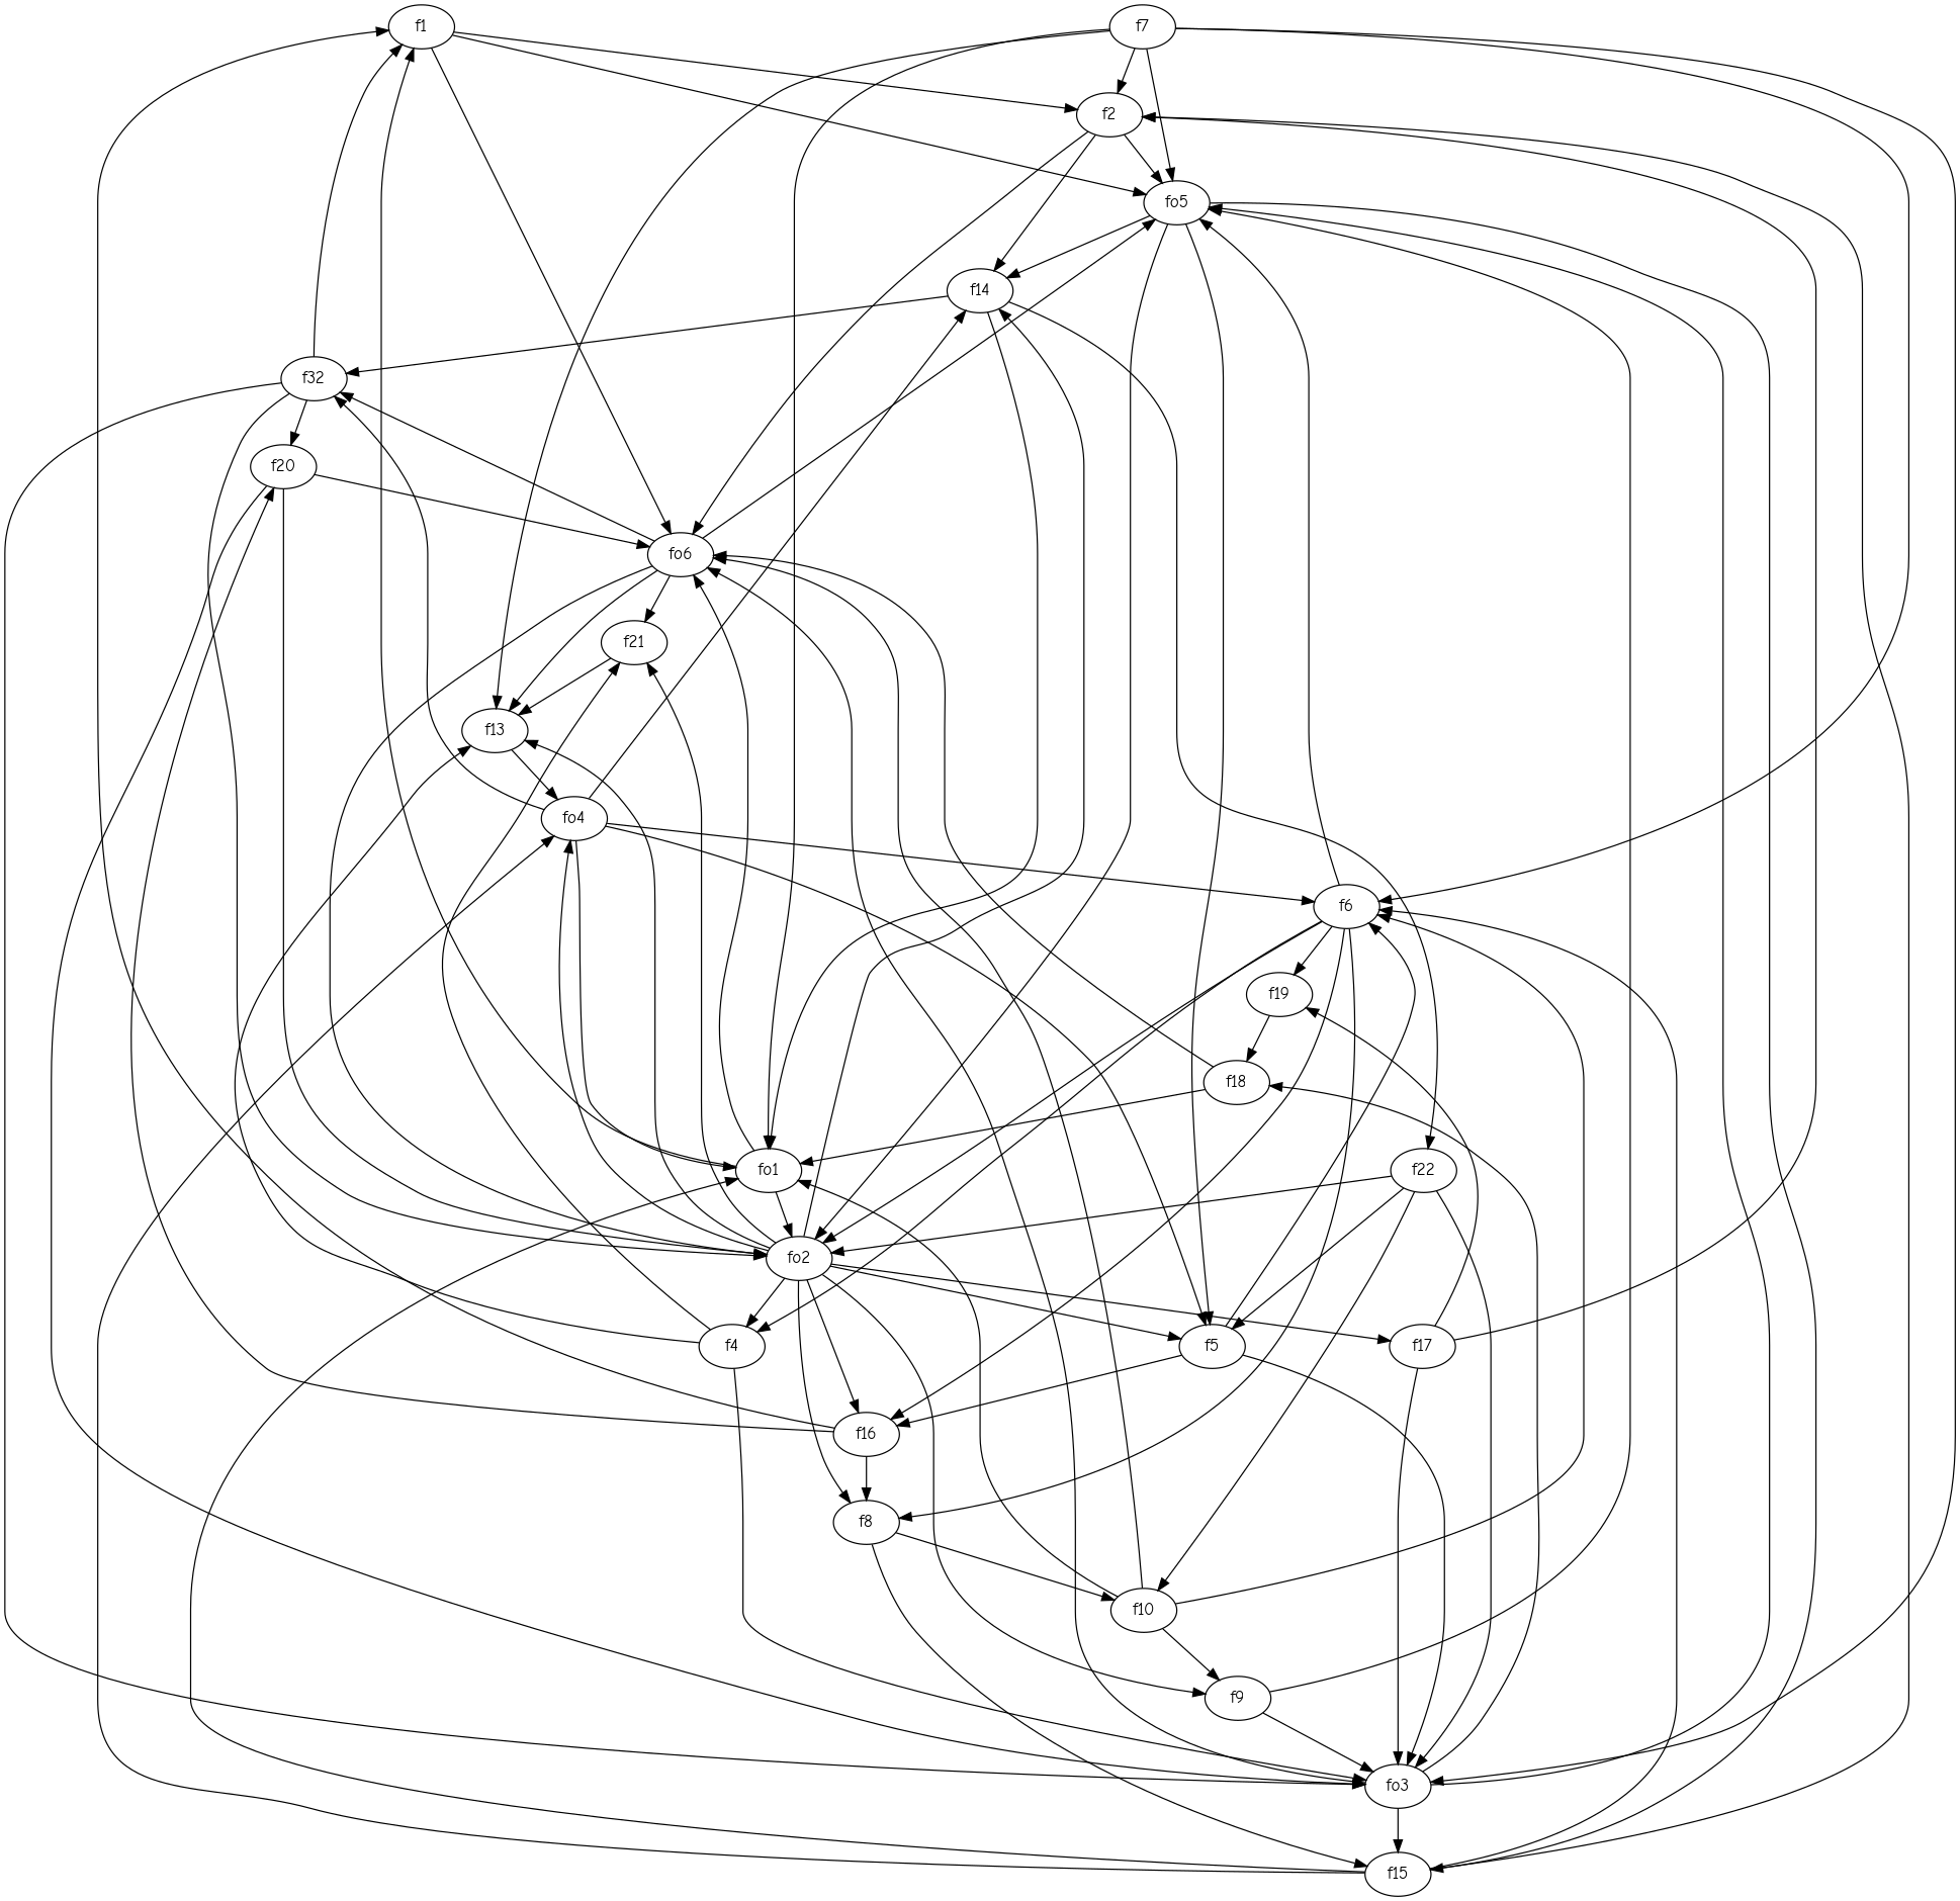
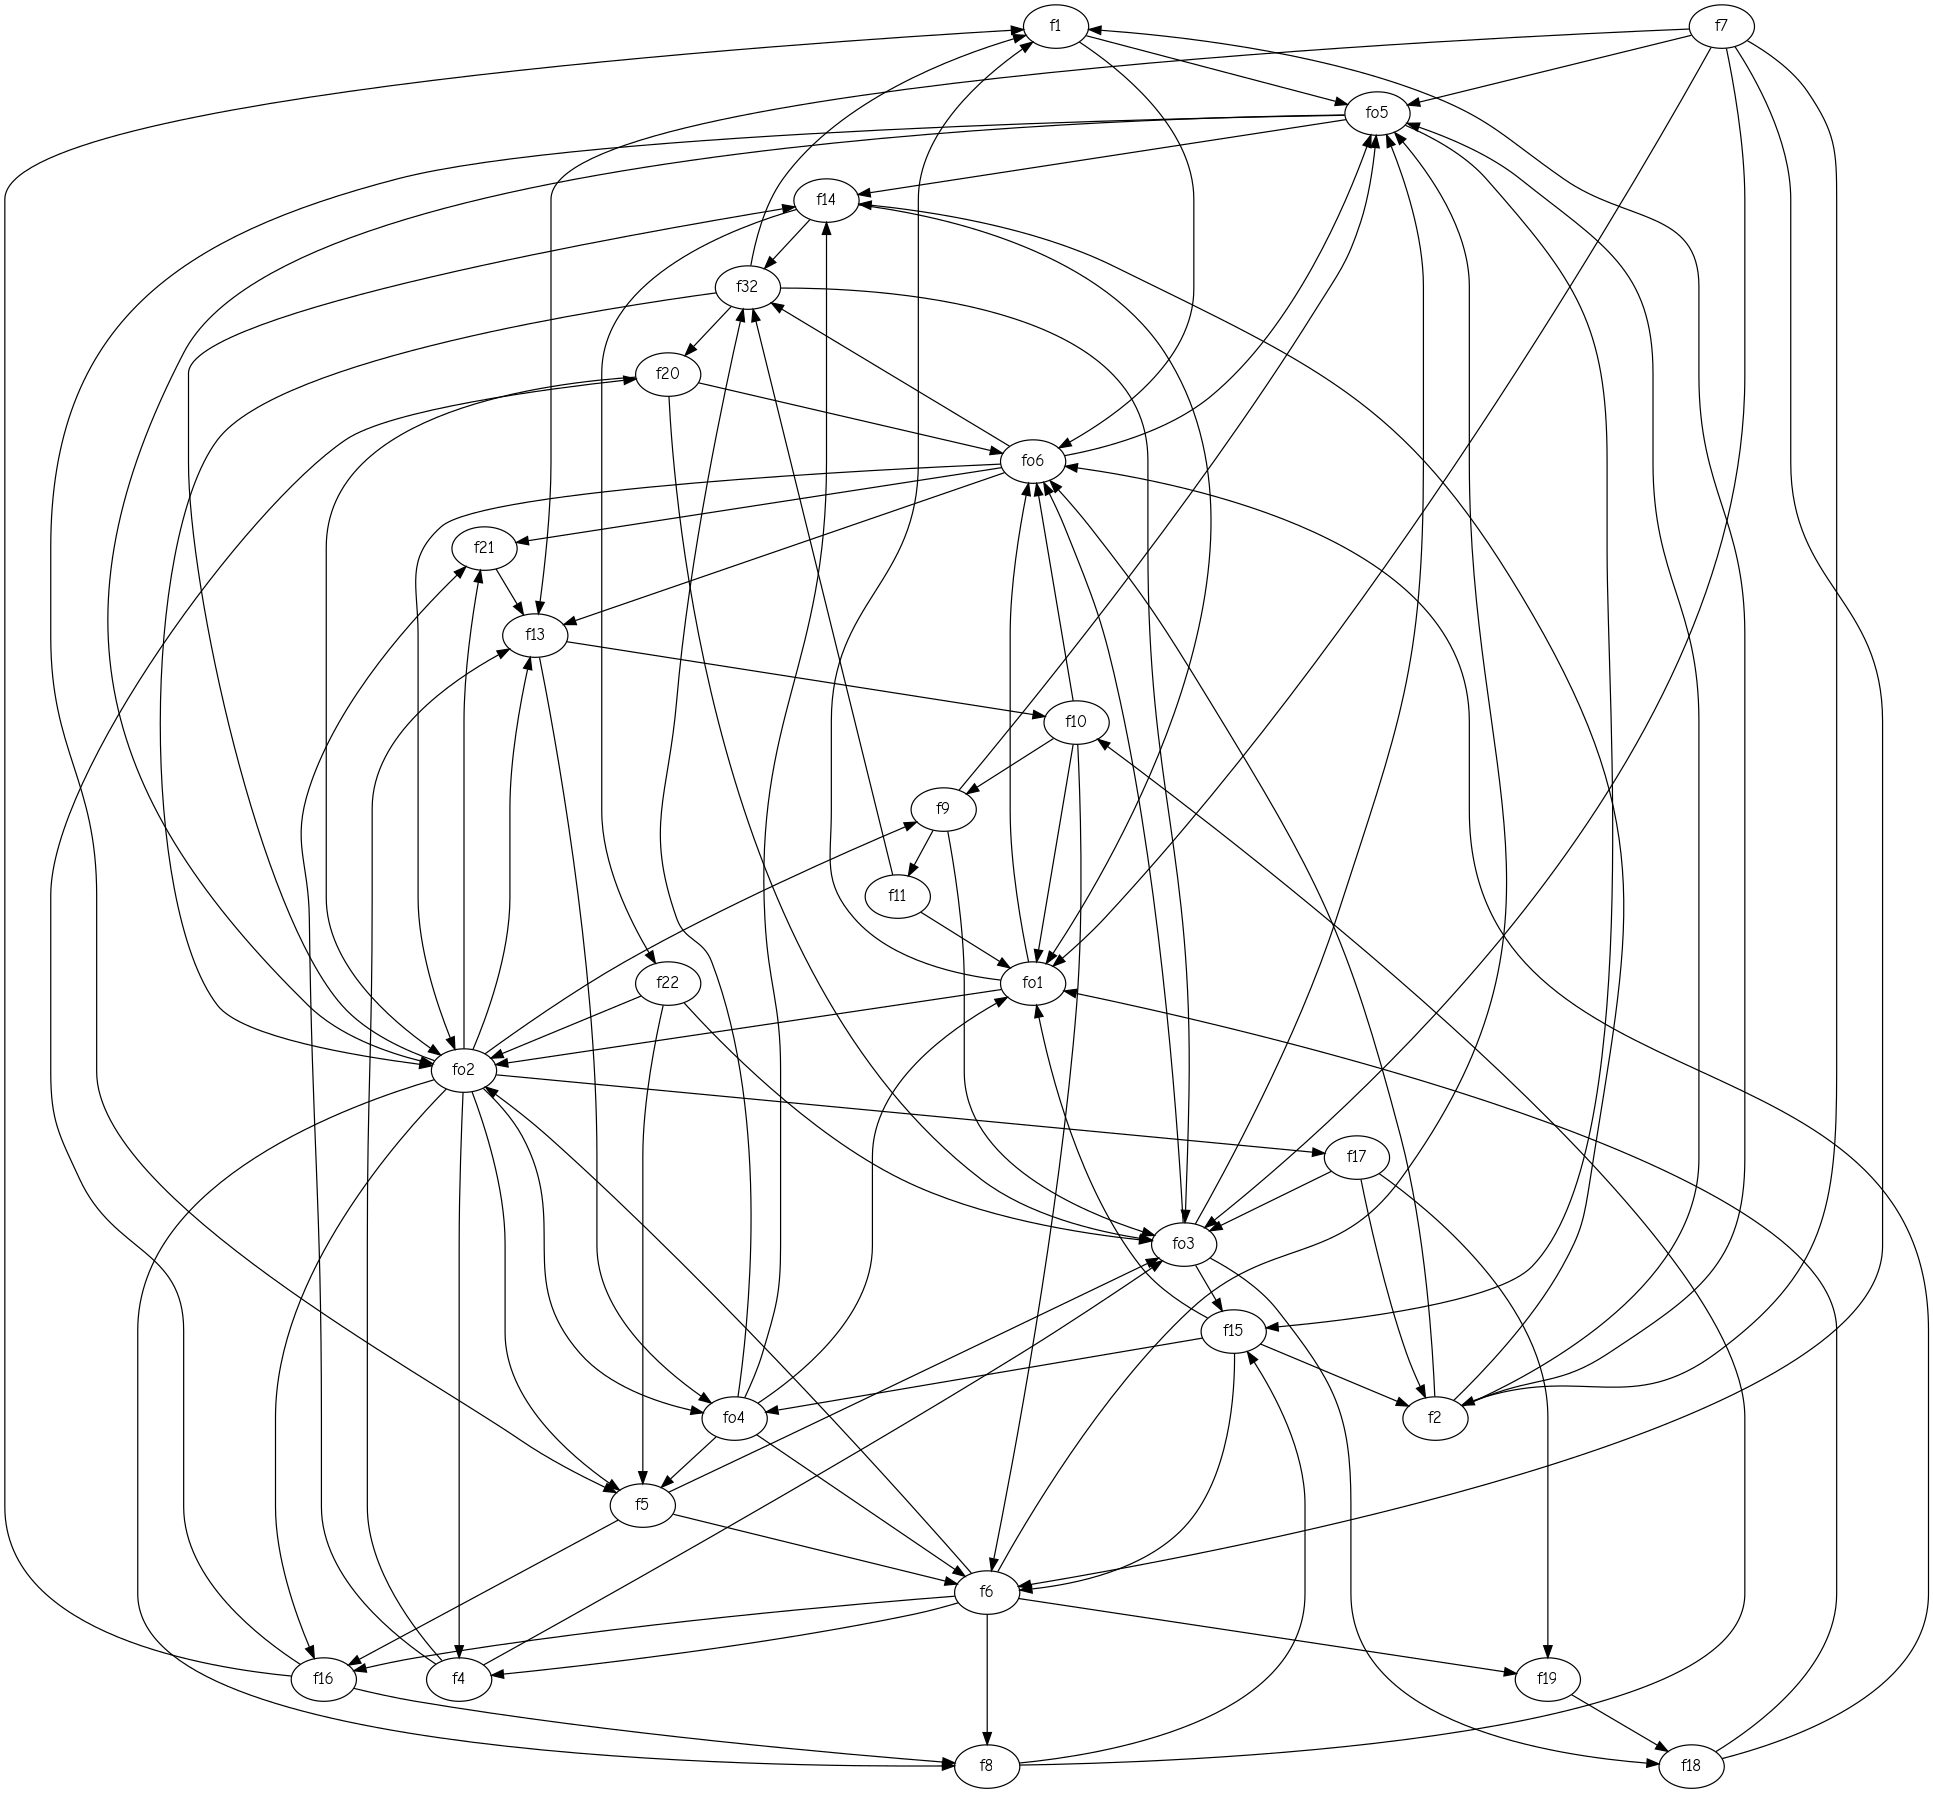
  strict digraph {
    fontname="Comic Neue"
    node [fontname="Comic Neue"]
    edge [fontname="Comic Neue" weight=2]
    f1
    f2
    fo5
    fo6
    f14
    f5
    fo2
    f15
    f13
    f21
    n11 [label=f32]
    fo1
    f22
    fo3
    f18
    f4
    f6
    f8
    f16
    f19
    f10
    fo4
+   f11
    f20
    f9
    f17
    f7
-   f1 -> f2
+   f2 -> f1
    f1 -> fo5
    f1 -> fo6
    f2 -> fo5
    f2 -> fo6
    f2 -> f14
    fo5 -> f14
    fo5 -> f5
    fo5 -> fo2
    fo5 -> f15
    fo6 -> fo5
    fo6 -> fo2
    fo6 -> f13
    fo6 -> f21
    fo6 -> n11
    f14 -> n11
    f14 -> fo1
    f14 -> f22
    f5 -> fo3
    f5 -> f6
    f5 -> f16
    fo2 -> f14
    fo2 -> f5
    fo2 -> f13
    fo2 -> f21
    fo2 -> f4
    fo2 -> f8
    fo2 -> f16
    fo2 -> fo4
    fo2 -> f9
    fo2 -> f17
    f15 -> f2
    f15 -> fo1
    f15 -> f6
    f15 -> fo4
-   f22 -> f10
+   f13 -> f10
    f13 -> fo4
    f21 -> f13
    n11 -> f1
    n11 -> fo2
    n11 -> fo3
    n11 -> f20
    fo1 -> f1
    fo1 -> fo6
    fo1 -> fo2
    f22 -> f5
    f22 -> fo2
    f22 -> fo3
    fo3 -> fo5
    fo3 -> fo6
    fo3 -> f15
    fo3 -> f18
    f18 -> fo6
    f18 -> fo1
    f4 -> f13
    f4 -> f21
    f4 -> fo3
    f6 -> fo5
    f6 -> fo2
    f6 -> f4
    f6 -> f8
    f6 -> f16
    f6 -> f19
    f8 -> f15
    f8 -> f10
    f16 -> f1
    f16 -> f8
    f16 -> f20
    f19 -> f18
    f10 -> fo6
    f10 -> fo1
    f10 -> f6
    f10 -> f9
    fo4 -> f14
    fo4 -> f5
    fo4 -> n11
    fo4 -> fo1
    fo4 -> f6
+   f11 -> n11
+   f11 -> fo1
    f20 -> fo6
    f20 -> fo2
    f20 -> fo3
    f9 -> fo5
    f9 -> fo3
+   f9 -> f11
    f17 -> f2
    f17 -> fo3
    f17 -> f19
    f7 -> f2
    f7 -> fo5
    f7 -> f13
    f7 -> fo1
    f7 -> fo3
    f7 -> f6
  }
